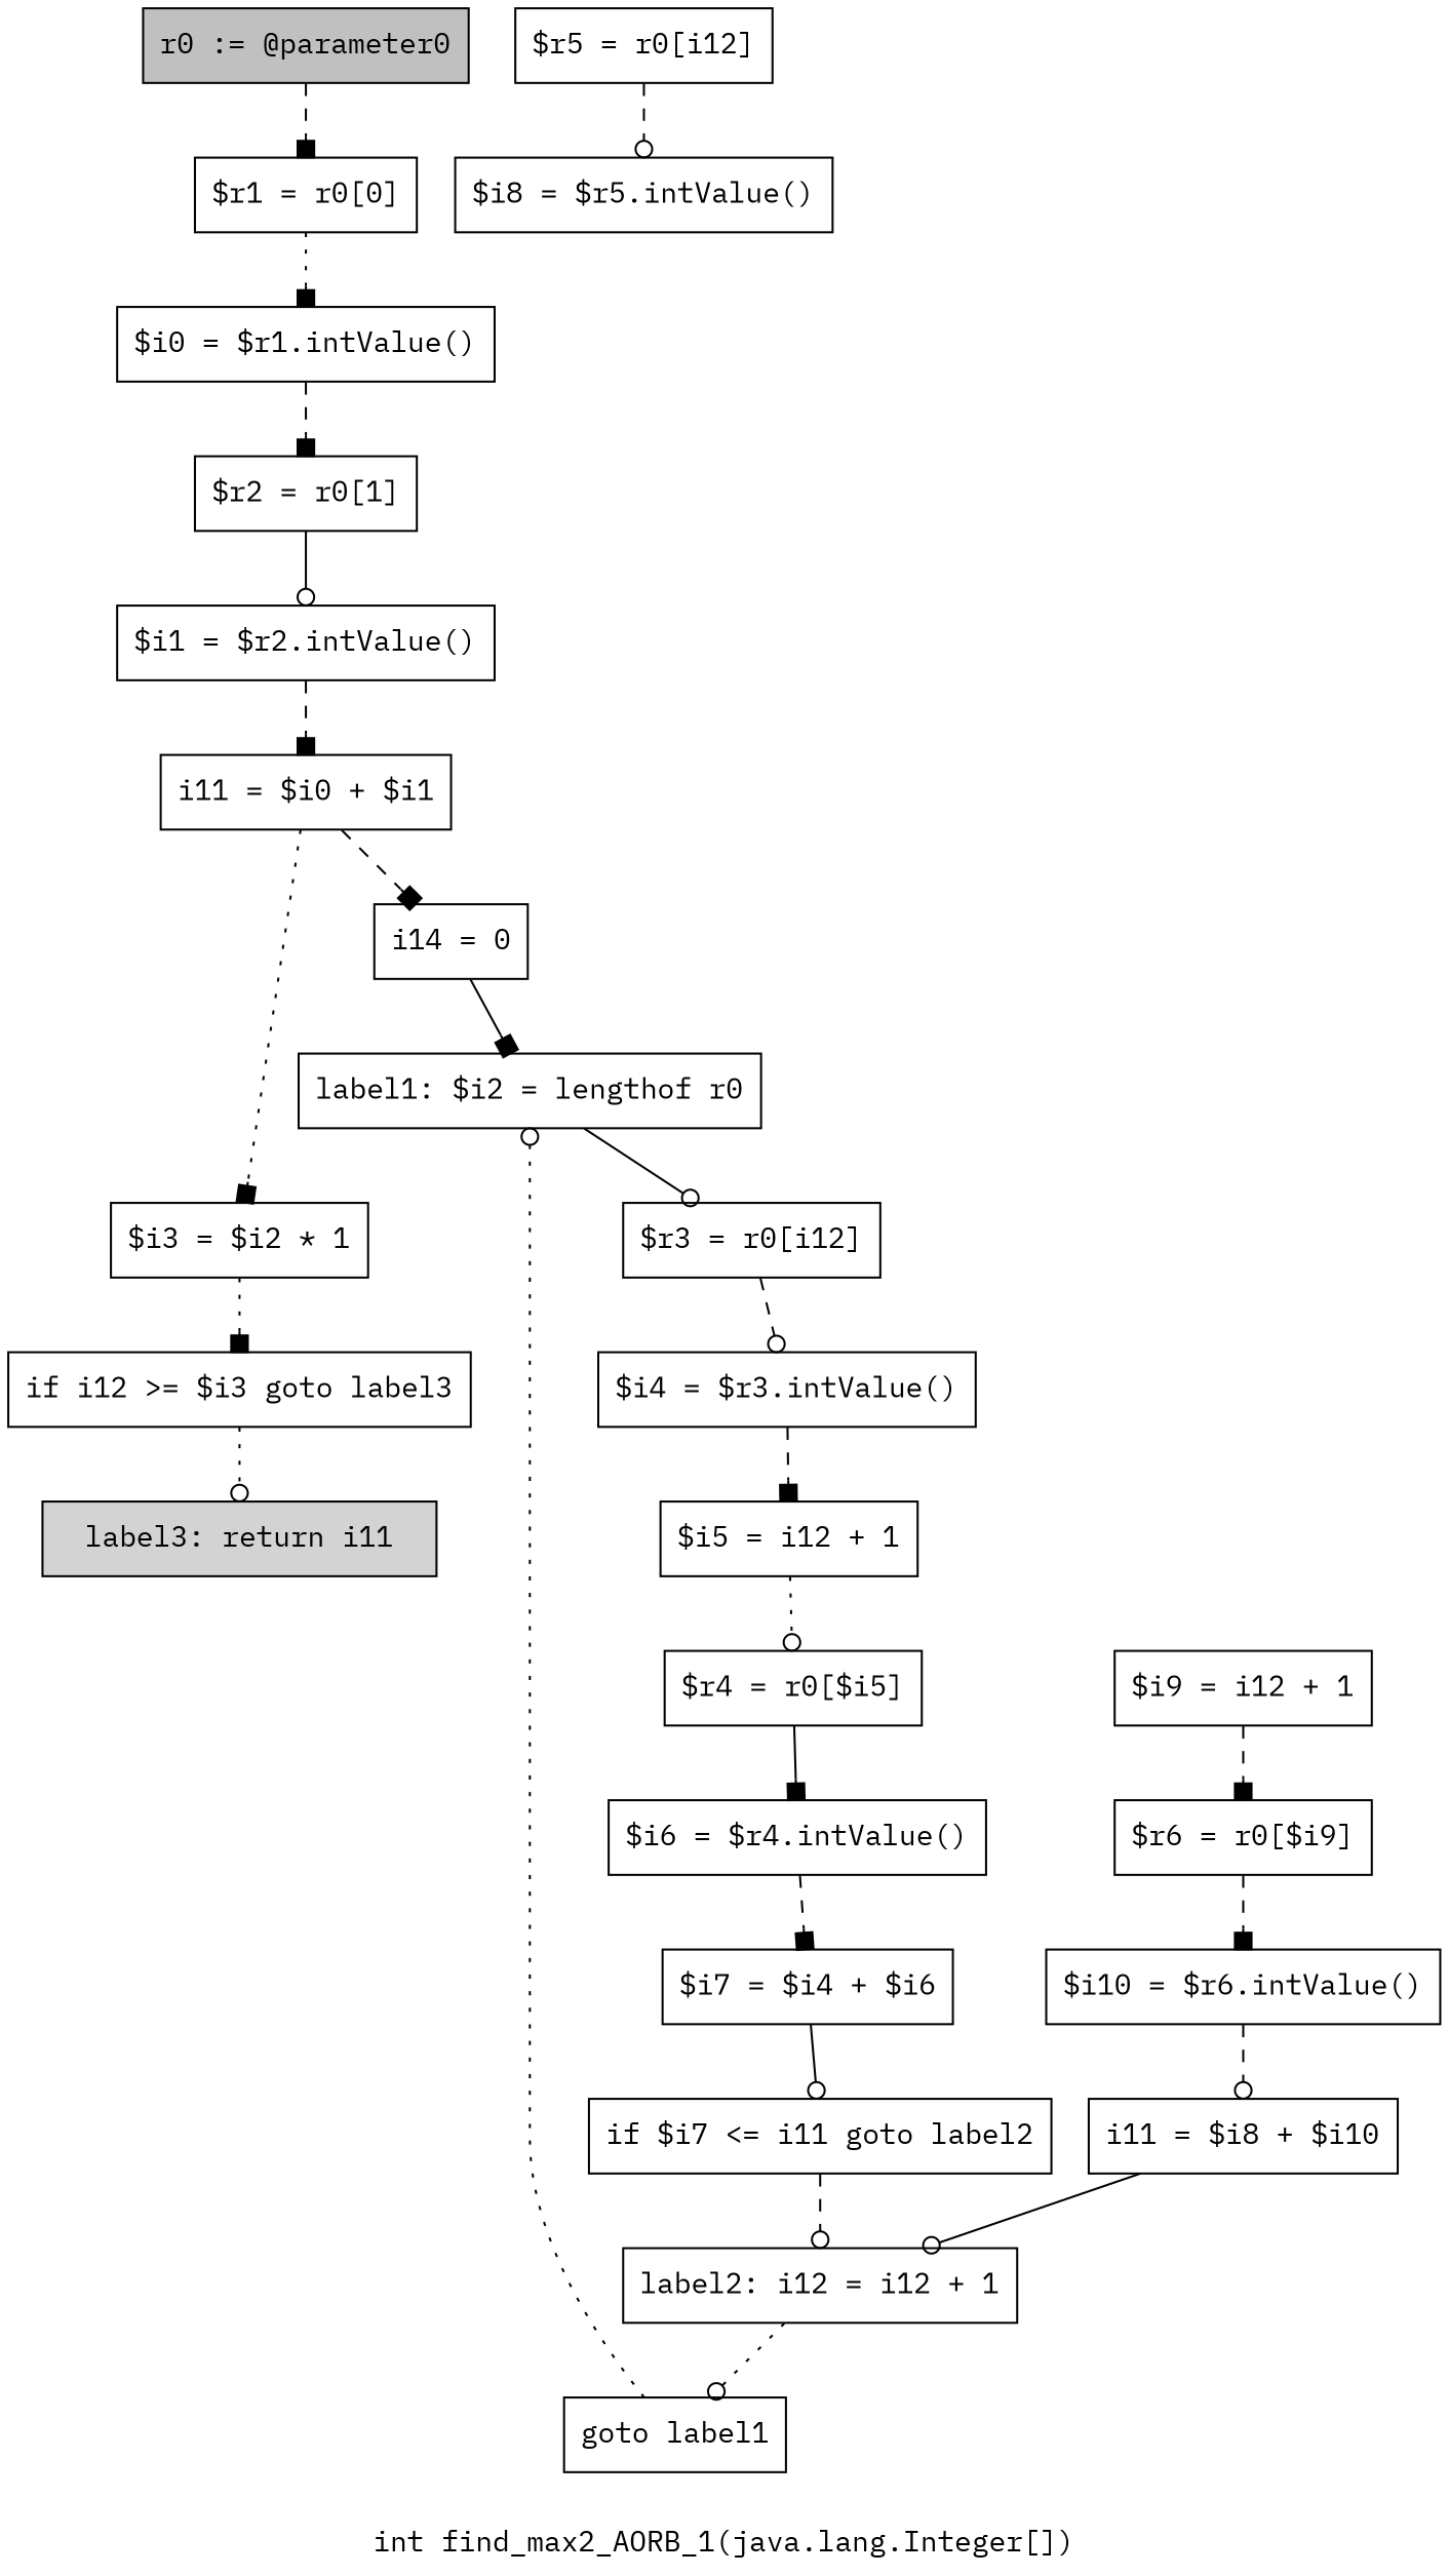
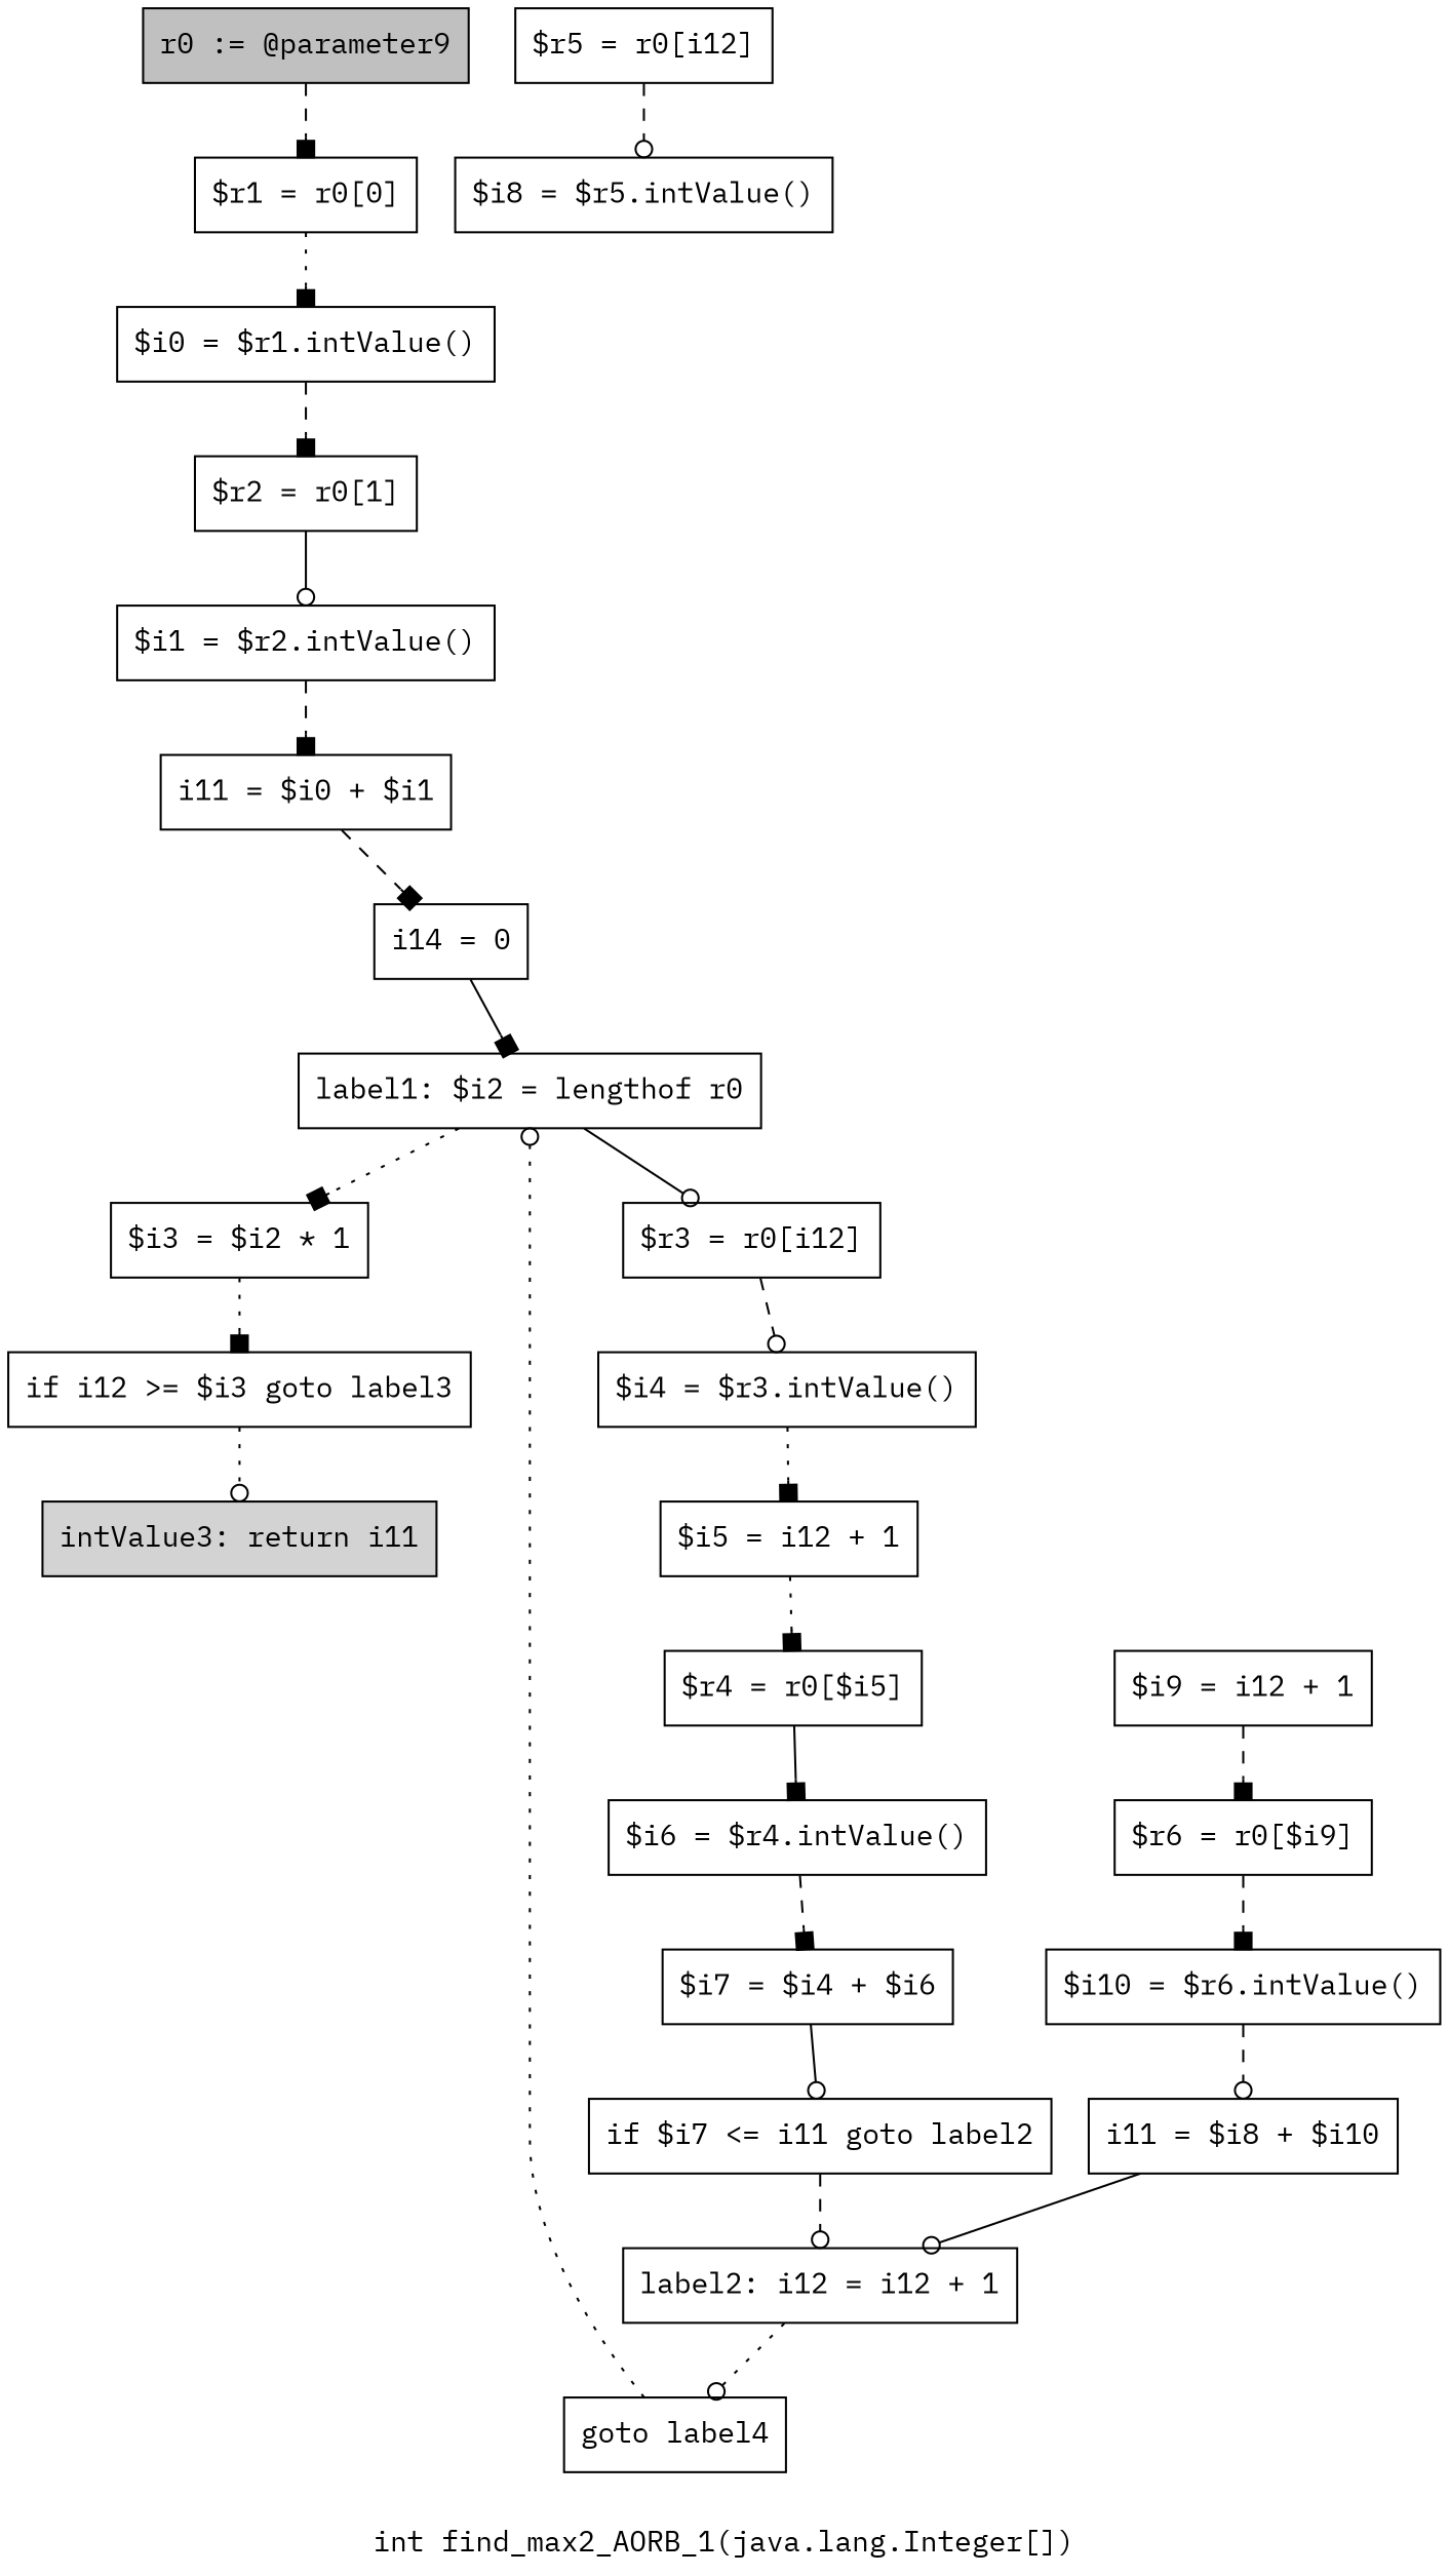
  digraph {
    fontname="IBM Plex Mono"
    label="int find_max2_AORB_1(java.lang.Integer[])"
    node [fontname="IBM Plex Mono" shape=box]
    edge [arrowhead=box fontname="IBM Plex Mono" style=dashed]
-   n1 [fillcolor=gray label="r0 := @parameter0" style=filled]
+   n1 [fillcolor=gray label="r0 := @parameter9" style=filled]
    n2 [label="$r1 = r0[0]"]
    n3 [label="$i0 = $r1.intValue()"]
    n4 [label="$r2 = r0[1]"]
    n5 [label="$i1 = $r2.intValue()"]
    n6 [label="i11 = $i0 + $i1"]
    n7 [label="i14 = 0"]
    n8 [label="label1: $i2 = lengthof r0"]
    n9 [label="$i3 = $i2 * 1"]
    n10 [label="$r3 = r0[i12]"]
    n11 [label="if i12 >= $i3 goto label3"]
-   n12 [fillcolor=lightgray label="label3: return i11" style=filled]
+   n12 [fillcolor=lightgray label="intValue3: return i11" style=filled]
    n13 [label="$i4 = $r3.intValue()"]
    n14 [label="$i5 = i12 + 1"]
    n15 [label="$r4 = r0[$i5]"]
    n16 [label="$i6 = $r4.intValue()"]
    n17 [label="$i7 = $i4 + $i6"]
    n18 [label="if $i7 <= i11 goto label2"]
    n19 [label="label2: i12 = i12 + 1"]
    n20 [label="$r5 = r0[i12]"]
    n21 [label="$i8 = $r5.intValue()"]
-   n22 [label="goto label1"]
+   n22 [label="goto label4"]
    n23 [label="$i9 = i12 + 1"]
    n24 [label="$r6 = r0[$i9]"]
    n25 [label="$i10 = $r6.intValue()"]
    n26 [label="i11 = $i8 + $i10"]
    n1 -> n2
    n2 -> n3 [style=dotted]
    n3 -> n4
    n4 -> n5 [arrowhead=odot style=solid]
    n5 -> n6
    n6 -> n7
    n7 -> n8 [style=solid]
-   n6 -> n9 [style=dotted]
+   n8 -> n9 [style=dotted]
    n8 -> n10 [arrowhead=odot style=solid]
    n9 -> n11 [style=dotted]
    n10 -> n13 [arrowhead=odot]
    n11 -> n12 [arrowhead=odot style=dotted]
-   n13 -> n14
-   n14 -> n15 [arrowhead=odot style=dotted]
+   n13 -> n14 [style=dotted]
+   n14 -> n15 [style=dotted]
    n15 -> n16 [style=solid]
    n16 -> n17
    n17 -> n18 [arrowhead=odot style=solid]
    n18 -> n19 [arrowhead=odot]
    n19 -> n22 [arrowhead=odot style=dotted]
    n20 -> n21 [arrowhead=odot]
    n22 -> n8 [arrowhead=odot style=dotted]
    n23 -> n24
    n24 -> n25
    n25 -> n26 [arrowhead=odot]
    n26 -> n19 [arrowhead=odot style=solid]
  }
